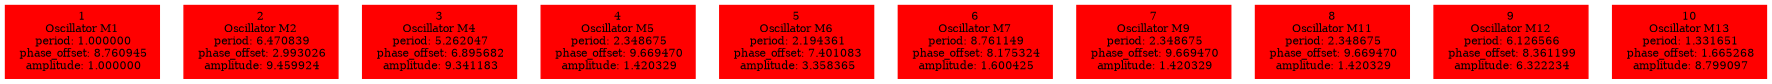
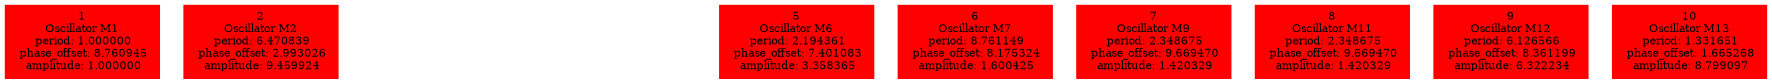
  digraph {
    forcelabels=true
    node [color=red fontsize=8 shape=box style=filled]
    n1 [label=<1<BR />Oscillator M1<BR /> period: 1.000000<BR /> phase_offset: 8.760945<BR /> amplitude: 1.000000>]
    n2 [label=<2<BR />Oscillator M2<BR /> period: 6.470839<BR /> phase_offset: 2.993026<BR /> amplitude: 9.459924>]
-   n3 [label=<3<BR />Oscillator M4<BR /> period: 5.262047<BR /> phase_offset: 6.895682<BR /> amplitude: 9.341183>]
-   n4 [label=<4<BR />Oscillator M5<BR /> period: 2.348675<BR /> phase_offset: 9.669470<BR /> amplitude: 1.420329>]
    n5 [label=<5<BR />Oscillator M6<BR /> period: 2.194361<BR /> phase_offset: 7.401083<BR /> amplitude: 3.358365>]
    n6 [label=<6<BR />Oscillator M7<BR /> period: 8.761149<BR /> phase_offset: 8.175324<BR /> amplitude: 1.600425>]
    n7 [label=<7<BR />Oscillator M9<BR /> period: 2.348675<BR /> phase_offset: 9.669470<BR /> amplitude: 1.420329>]
    n8 [label=<8<BR />Oscillator M11<BR /> period: 2.348675<BR /> phase_offset: 9.669470<BR /> amplitude: 1.420329>]
    n9 [label=<9<BR />Oscillator M12<BR /> period: 6.126566<BR /> phase_offset: 8.361199<BR /> amplitude: 6.322234>]
    n10 [label=<10<BR />Oscillator M13<BR /> period: 1.331651<BR /> phase_offset: 1.665268<BR /> amplitude: 8.799097>]
  }
